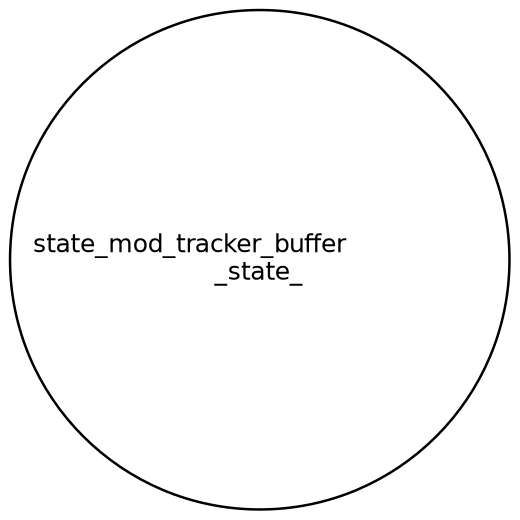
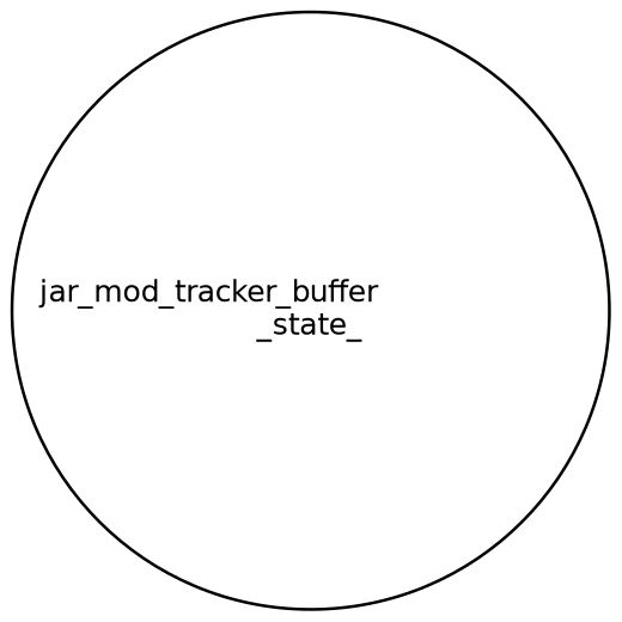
  digraph {
    rankdir=TB
-   n1 [color=black fillcolor=white fontname=Helvetica fontsize=10 height=0.2 label="state_mod_tracker_buffer\l_state_" shape=circle style=filled width=0.4]
+   n1 [color=black fillcolor=white fontname=Helvetica fontsize=10 height=0.2 label="jar_mod_tracker_buffer\l_state_" shape=circle style=filled width=0.4]
  }
